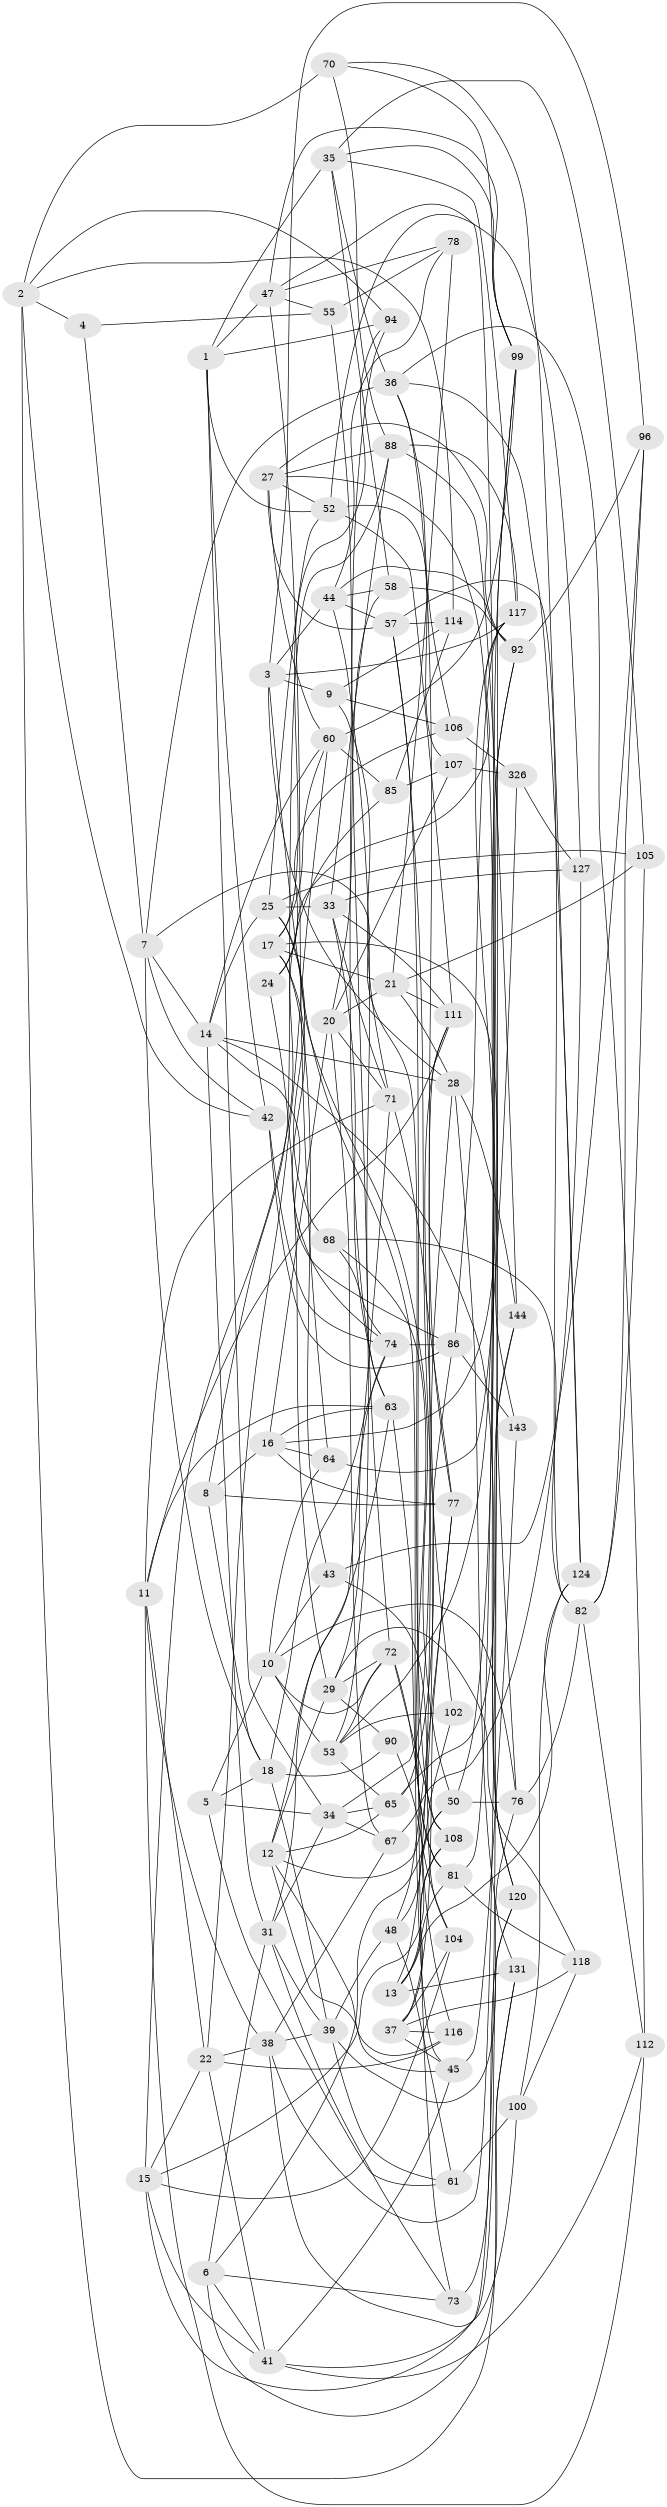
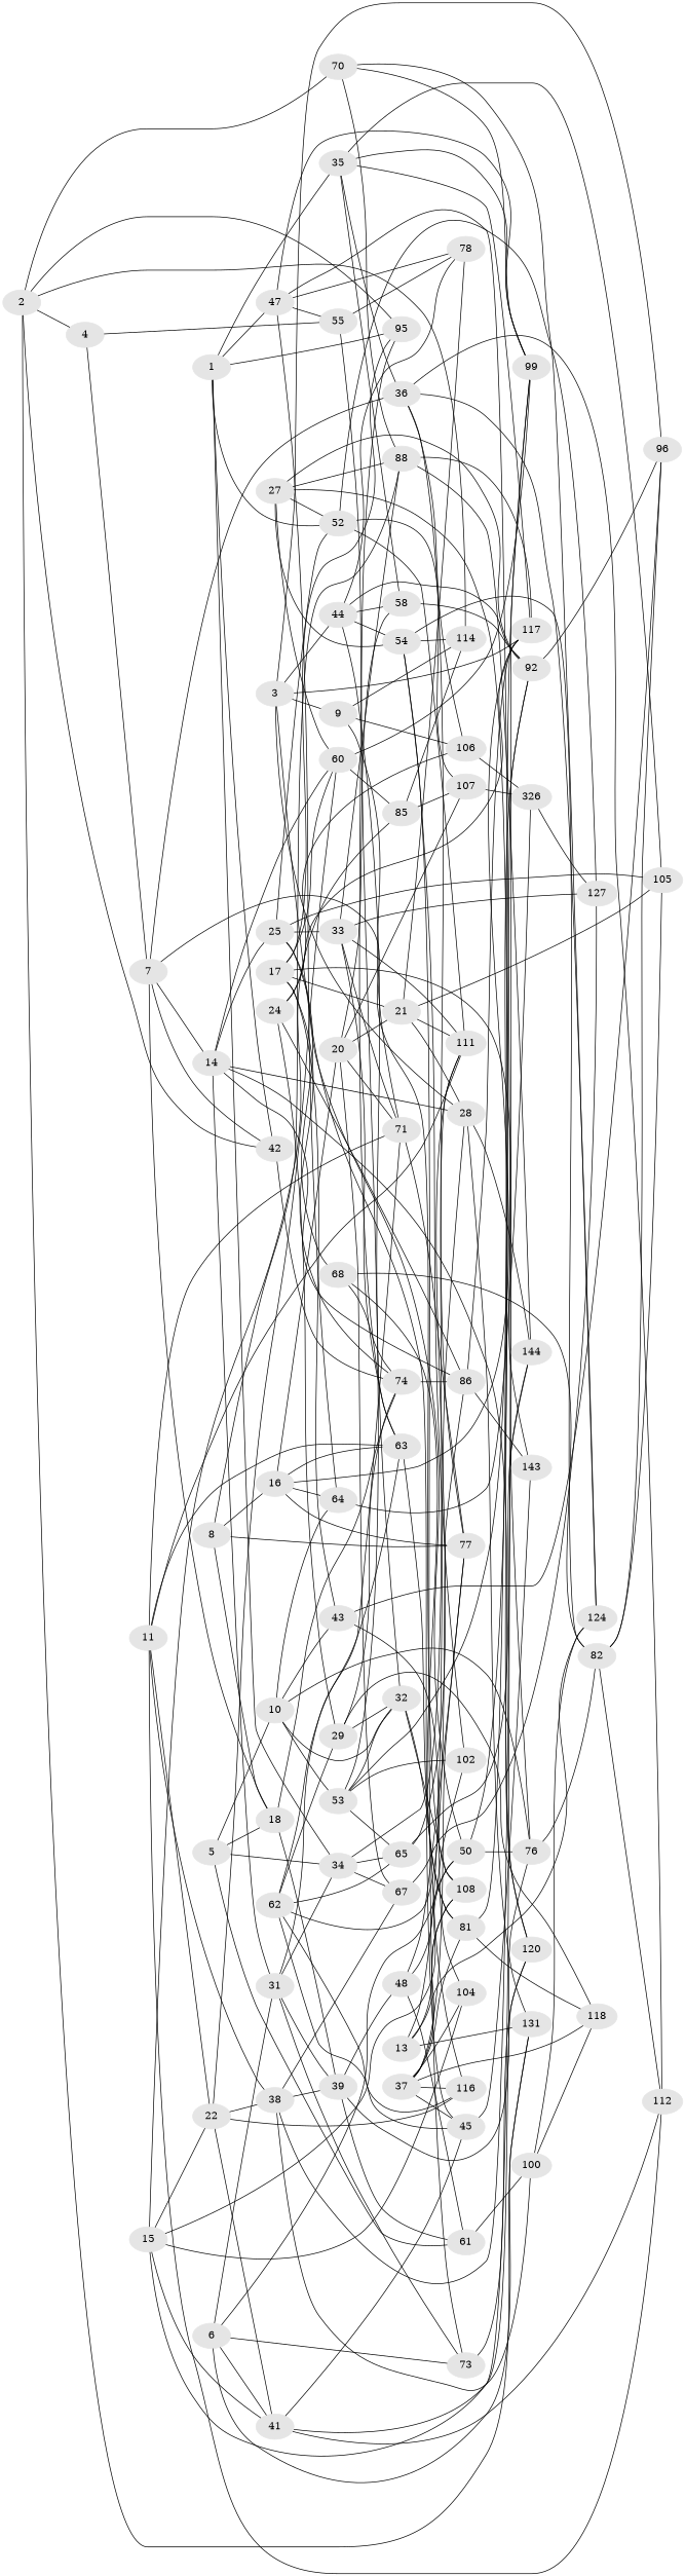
  graph {
    rankdir=LR
    node [color=gray90 style=filled]
    1 [super="+23"]
    34 [super="+69"]
    35 [super="+89"]
    42
    47 [super="+93"]
    n6 [label=52 super="+110"]
-   94
+   94 [label=95]
    111 [super="+141"]
    65
    67
    117 [super="+134"]
    36 [super="+80"]
    58
    105
    99 [super="+140"]
    74 [super="+98"]
    55
    64
    76 [super="+139"]
    78
    107
    127
    2 [super="+49"]
    4
    70
    114
    131
    7 [super="+52"]
    88 [super="+97"]
    124
    3 [super="+19"]
    9
    28 [super="+128"]
    44 [super="+84"]
    45 [super="+56"]
    96
    71 [super="+129"]
    106
    144
-   72 [super="+137"]
-   57 [super="+113"]
+   72 [super="+137" label=32]
+   57 [super="+113" label=54]
    92 [super="+138"]
    143
    18 [super="+66"]
    14 [super="+130"]
    108
    63 [super="+115"]
    86 [super="+123"]
    10 [super="+95"]
    43
    53 [super="+83"]
    5
    61
    39 [super="+101"]
-   90
    100
    6 [super="+142"]
    31 [super="+103"]
    41 [super="+109"]
    73
    102
    112
    120
    25 [super="+133"]
    60 [super="+122"]
    77 [super="+79"]
    16 [super="+51"]
    20 [super="+46"]
    8
    n70 [label=326]
    104
    116
    82 [super="+136"]
    11 [super="+30"]
    22 [super="+32"]
    38 [super="+125"]
    81 [super="+132"]
-   12 [super="+91"]
+   12 [super="+91" label=62]
    29 [super="+40"]
    118
    13 [super="+75"]
    50 [super="+59"]
    33 [super="+135"]
    68
    85
    15 [super="+26"]
    21 [super="+54"]
    17 [super="+121"]
    48
    24
    27 [super="+87"]
    37 [super="+119"]
    1 -- 34
    1 -- 35
    1 -- 42
    1 -- 47
    1 -- n6
    1 -- 94
    34 -- 111
    34 -- 65
    34 -- 67
    35 -- 117
    35 -- 36
    35 -- 58
    35 -- 105
    35 -- 99
    42 -- 74
    47 -- 99
    47 -- 55
    47 -- 64
    47 -- 76
    47 -- 78
    n6 -- 111
    n6 -- 107
    n6 -- 127
    65 -- 111
    65 -- 144
    67 -- 127
    36 -- 124
    36 -- 106
    36 -- 112
    36 -- 77
    58 -- 92
    74 -- 86
    55 -- 78
    55 -- 63
    64 -- n70
    76 -- 82
    107 -- n70
    2 -- 42
    2 -- 94
    2 -- 4
    2 -- 70
    2 -- 114
    2 -- 131
    4 -- 55
    4 -- 7
    70 -- 99
    70 -- 88
    70 -- 124
    7 -- 42
    7 -- 36
    7 -- 18
    7 -- 14
    7 -- 108
    88 -- 117
    88 -- 144
    3 -- 117
    3 -- 9
    3 -- 28
    3 -- 44
    3 -- 45
    3 -- 96
    9 -- 114
    9 -- 71
    9 -- 106
    28 -- 131
    28 -- 144
    44 -- 58
    44 -- 78
    44 -- 72
    44 -- 57
    44 -- 92
    45 -- 143 [weight=2]
    71 -- 77
    106 -- n70
    72 -- 108
    72 -- 116
    57 -- 114
    57 -- 73
    57 -- 102
    57 -- 82
    92 -- 96
    18 -- 74
    18 -- 39
-   18 -- 90
    14 -- 28
    14 -- 86
    14 -- 31
    14 -- 120
    14 -- 25
    14 -- 60
    63 -- 81
    86 -- 117
    86 -- 143
    10 -- 64
    10 -- 76
    10 -- 72
    10 -- 43
    10 -- 53
    43 -- 96
    43 -- 104
    53 -- 94
    53 -- 65
    53 -- 72
    53 -- 92
    53 -- 102
    5 -- 34
    5 -- 18
    5 -- 10
    5 -- 61
    61 -- 100
    39 -- 76
    39 -- 61
    39 -- 48
-   90 -- 104
    100 -- 124
    100 -- 118
    6 -- 131
    6 -- 31
    6 -- 41
    6 -- 73
    6 -- 102 [weight=2]
    31 -- 34
    31 -- 71
    31 -- 39
    31 -- 73
    41 -- 45
    41 -- 112
    41 -- 120
    73 -- 120
    25 -- n6
    25 -- 105
    25 -- 50
    25 -- 33
    25 -- 68
    60 -- 99
    60 -- 85
    16 -- 117
    16 -- 64
    16 -- 63
    16 -- 77
    16 -- 20
    20 -- 67
    20 -- 58
    20 -- 107
    20 -- 71
    20 -- 21
    8 -- 88
    8 -- 18
    8 -- 77
    8 -- 16
    n70 -- 127
    82 -- 105
    82 -- 96
    82 -- 112
    11 -- 111
    11 -- 71
    11 -- 63
    11 -- 112
    11 -- 22
    11 -- 38
    22 -- 41
    22 -- 60
    22 -- 116
    22 -- 38
    38 -- 67
    38 -- 99
    38 -- 39
    38 -- 100
    81 -- 92
    81 -- 118
    12 -- 65
    12 -- 45
    12 -- 63
    12 -- 86
    12 -- 116
    12 -- 29
    29 -- 74
    29 -- 72
-   29 -- 90
    29 -- 118
    13 -- 131
    13 -- 124
    13 -- 28
    13 -- 108
-   13 -- 81 [weight=2]
+   37 -- 81 [weight=2]
    50 -- 99
    50 -- 76 [weight=2]
    33 -- 111
    33 -- 127
    33 -- 88
    33 -- 71
    33 -- 63
    68 -- 74
    68 -- 82
    68 -- 81
    85 -- 107
    85 -- 114
    15 -- 144
    15 -- 41
    15 -- 104
    15 -- 22
    15 -- 50
    15 -- 85
    21 -- 111
    21 -- 105
    21 -- 78
    21 -- 28
    17 -- 94
    17 -- 74
    17 -- 143
    17 -- 43
    17 -- 60
    17 -- 21
    48 -- 61
    48 -- 77
    48 -- 50
    24 -- 117
    24 -- 106
-   42 -- 86
+   24 -- 86
    24 -- 29
    27 -- n6
    27 -- 88
    27 -- 57
    27 -- 92
    27 -- 120
    27 -- 60
    37 -- 45
    37 -- 108
    37 -- 77
    37 -- 104
    37 -- 116
    37 -- 118
  }
